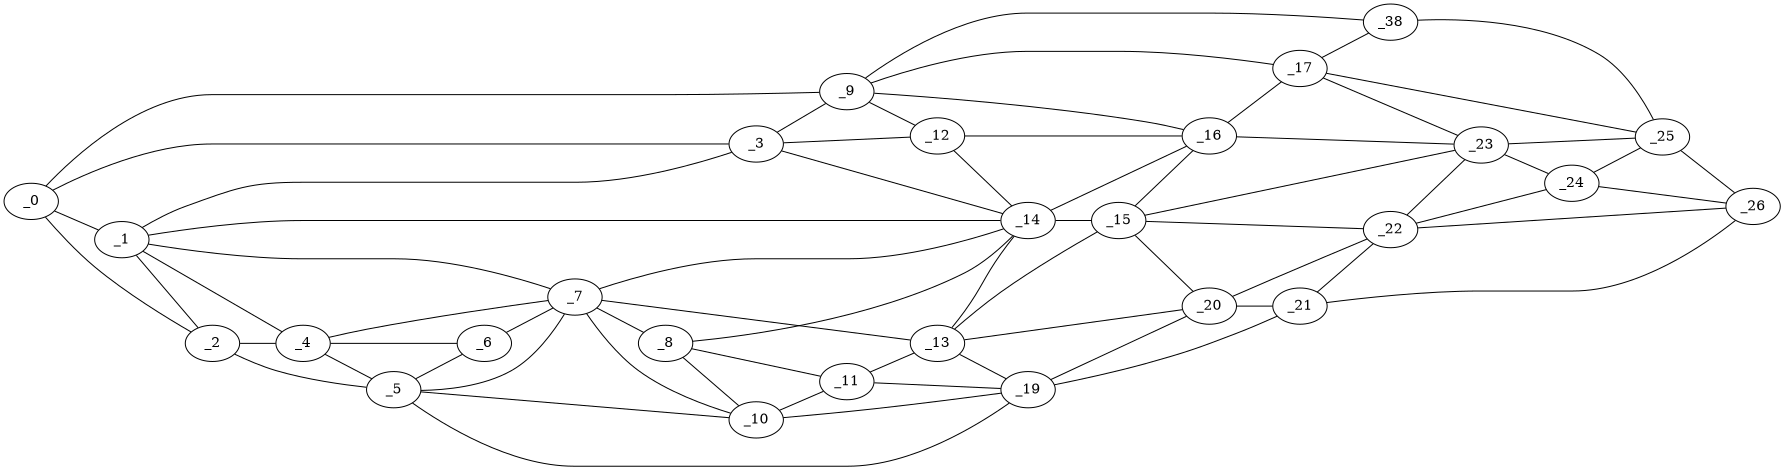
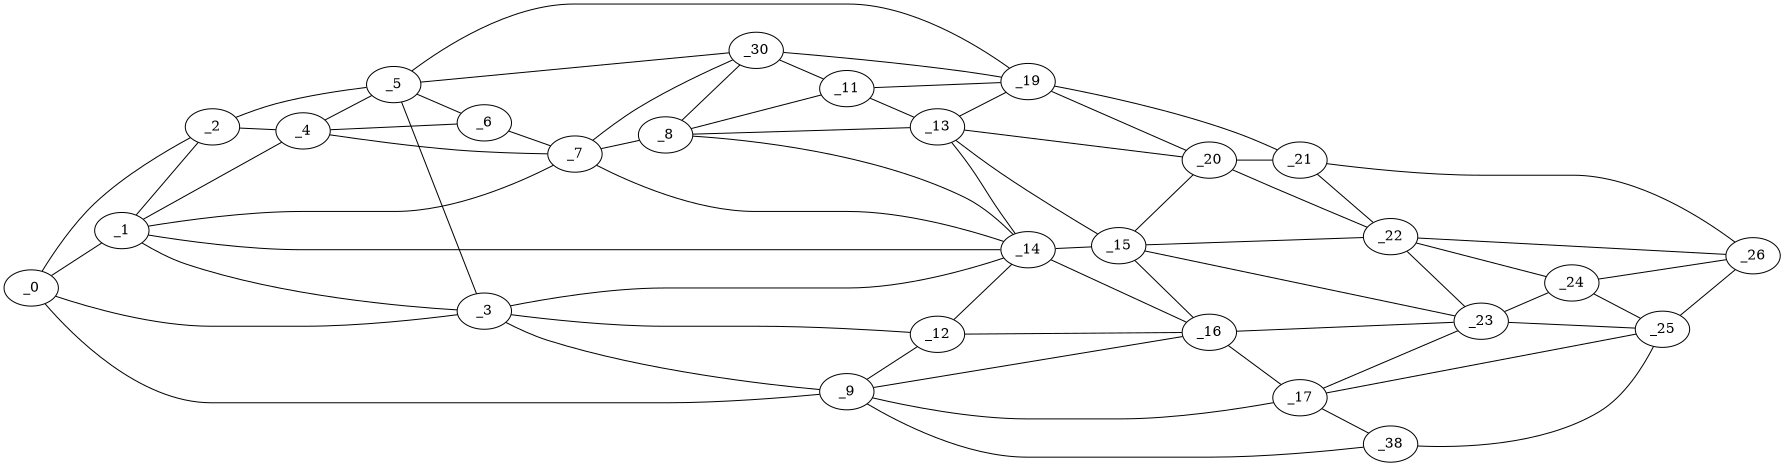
  graph {
    rankdir=LR
    node [x=58 y=31]
    edge [valence=2]
    _0 [x=5 y=80]
    _1 [x=22 y=72]
    _2 [x=24 y=23]
    _3 [x=28 y=85]
    _9 [y=97]
    _4 [x=31 y=30]
    _7 [x=47]
    _14 [x=73 y=70]
    _5 [x=40 y=12]
    _12 [x=70 y=83]
    _16 [x=84 y=84]
    _17 [x=92 y=91]
    n13 [label=_38 x=96 y=96]
    _6 [x=41 y=28]
-   _10 [x=61 y=21]
+   _10 [x=61 y=21 label=_30]
    _8
    _15 [x=83 y=68]
    _19 [x=97 y=19]
    _23 [x=106 y=64]
    _25 [x=122 y=81]
    _11 [x=65 y=27]
    _13 [x=73 y=33]
    _20 [x=100 y=39]
    _22 [x=103 y=48]
    _21 [x=103 y=22]
    _26 [x=124 y=70]
    _24 [x=117 y=68]
    _0 -- _1 [valence=1]
    _0 -- _2 [valence=1]
    _0 -- _3
    _0 -- _9 [valence=1]
    _1 -- _2
    _1 -- _3
    _1 -- _4
    _1 -- _7
    _1 -- _14 [valence=1]
    _2 -- _4 [valence=1]
    _2 -- _5 [valence=1]
    _3 -- _9
    _3 -- _14
    _3 -- _12 [valence=1]
    _9 -- _12 [valence=1]
    _9 -- _16
    _9 -- _17
    _9 -- n13 [valence=1]
    _4 -- _7
    _4 -- _5
    _4 -- _6
    _7 -- _14 [valence=1]
    _7 -- _10
    _7 -- _8
    _14 -- _16
    _14 -- _15
-   _5 -- _7
+   _5 -- _3
    _5 -- _6 [valence=1]
    _5 -- _10 [valence=1]
    _5 -- _19 [valence=1]
    _12 -- _14
    _12 -- _16
    _16 -- _17
    _16 -- _23
    _17 -- n13
    _17 -- _23 [valence=1]
    _17 -- _25
    n13 -- _25 [valence=1]
    _6 -- _7
    _10 -- _19
    _10 -- _11 [valence=1]
    _8 -- _14 [valence=1]
    _8 -- _10 [valence=1]
    _8 -- _11
-   _7 -- _13 [valence=1]
+   _8 -- _13 [valence=1]
    _15 -- _16
    _15 -- _23 [valence=1]
    _15 -- _20 [valence=1]
    _15 -- _22
    _19 -- _20 [valence=1]
    _19 -- _21 [valence=1]
    _23 -- _25
    _23 -- _24
    _25 -- _26 [valence=1]
    _11 -- _19 [valence=1]
    _11 -- _13
    _13 -- _14 [valence=1]
    _13 -- _15
    _13 -- _19
    _13 -- _20
    _20 -- _22 [valence=1]
    _20 -- _21
    _22 -- _23
    _22 -- _26 [valence=1]
    _22 -- _24
    _21 -- _22
    _21 -- _26 [valence=1]
    _24 -- _25
    _24 -- _26
  }
